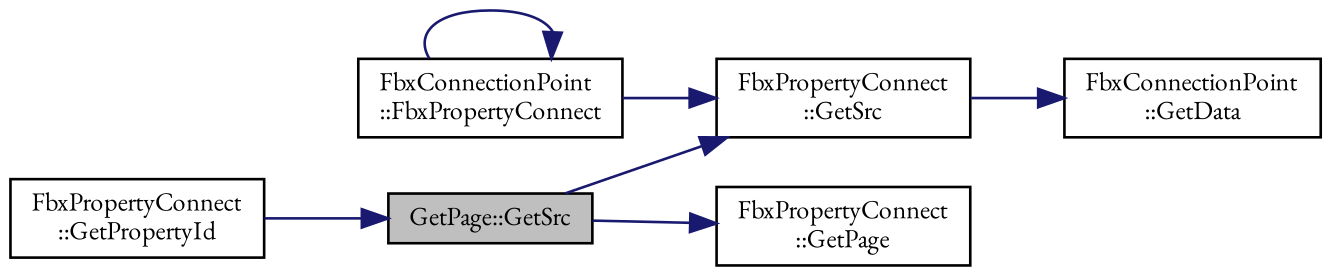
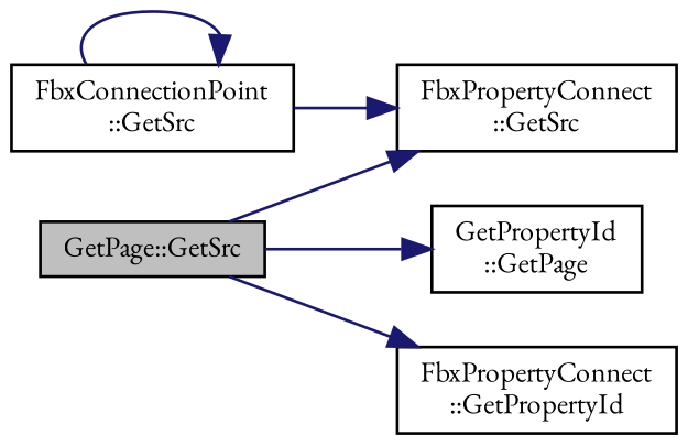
  digraph {
    fontname="EB Garamond"
    rankdir=LR
    node [color=black fillcolor=white fontname="EB Garamond" fontsize=10 shape=record style=filled]
    edge [color=midnightblue fontname="EB Garamond" fontsize=10 labelfontname=Helvetica labelfontsize=10 style=solid]
    n1 [fillcolor=grey75 fontcolor=black height=0.2 label="GetPage::GetSrc" width=0.4]
    n2 [height=0.2 label="FbxPropertyConnect\l::GetSrc" width=0.4]
-   n3 [height=0.2 label="FbxPropertyConnect\l::GetPage" width=0.4]
+   n3 [height=0.2 label="GetPropertyId\l::GetPage" width=0.4]
    n4 [height=0.2 label="FbxPropertyConnect\l::GetPropertyId" width=0.4]
-   n5 [height=0.2 label="FbxConnectionPoint\l::GetData" width=0.4]
-   n6 [height=0.2 label="FbxConnectionPoint\l::FbxPropertyConnect" width=0.4]
+   n6 [height=0.2 label="FbxConnectionPoint\l::GetSrc" width=0.4]
    n1 -> n2
    n1 -> n3
-   n4 -> n1
-   n2 -> n5
+   n1 -> n4
    n6 -> n2
    n6 -> n6
  }
